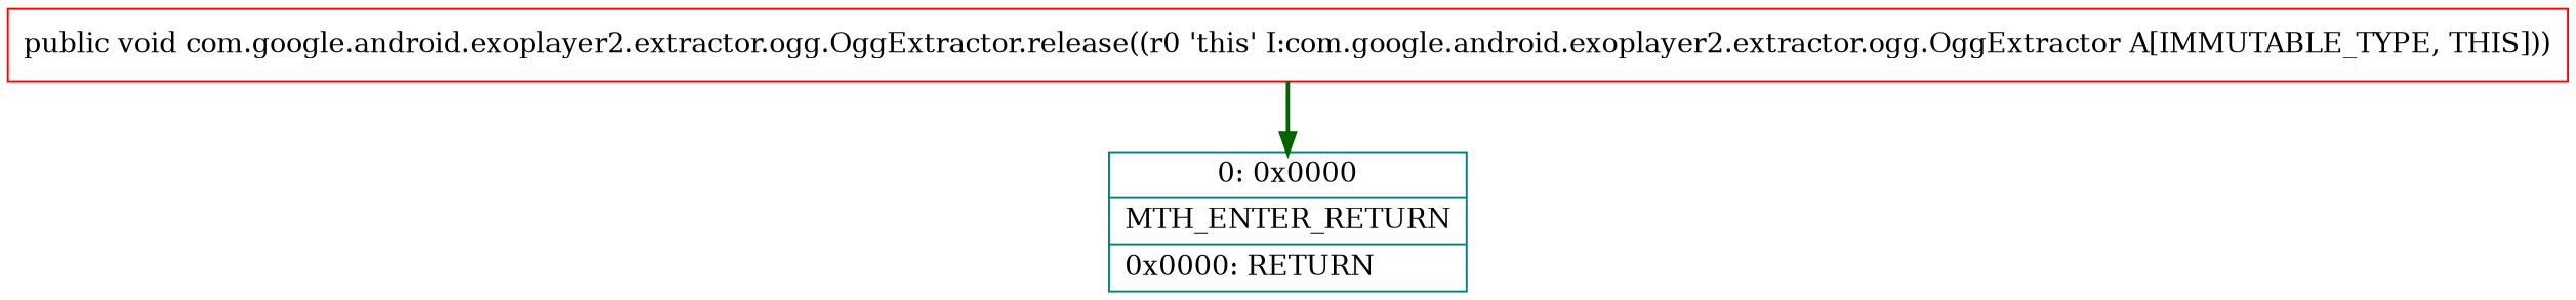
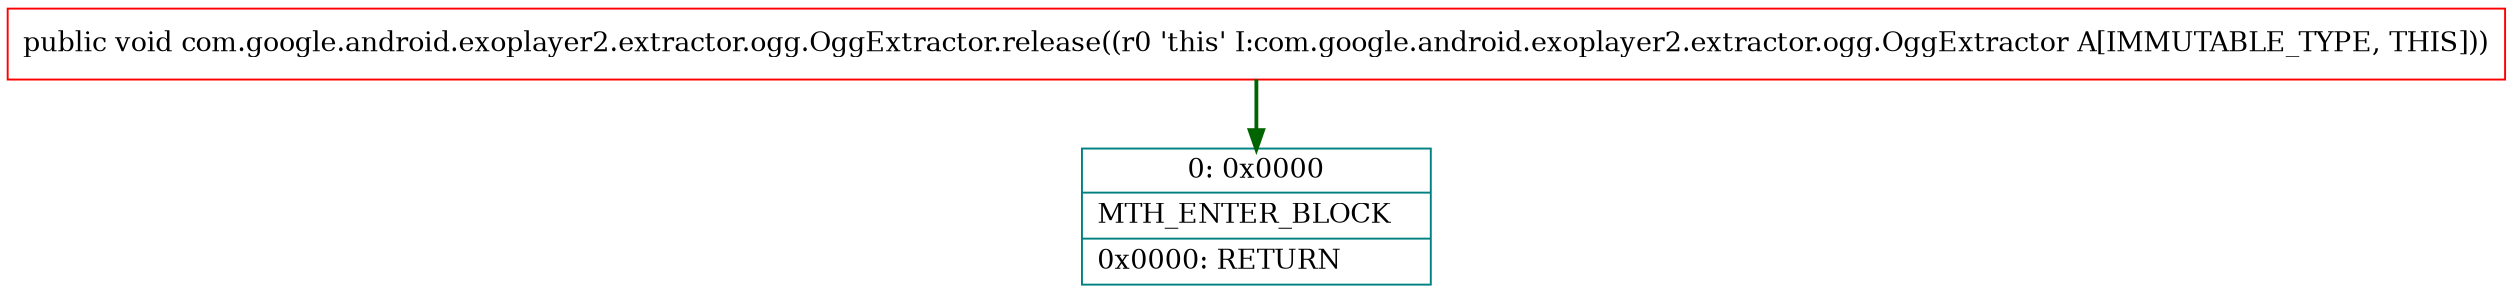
  digraph {
    node [shape=record]
-   n1 [label="{0\:\ 0x0000|MTH_ENTER_RETURN\l|0x0000: RETURN   \l}" color=teal]
+   n1 [label="{0\:\ 0x0000|MTH_ENTER_BLOCK\l|0x0000: RETURN   \l}" color=teal]
    n2 [label="{public void com.google.android.exoplayer2.extractor.ogg.OggExtractor.release((r0 'this' I:com.google.android.exoplayer2.extractor.ogg.OggExtractor A[IMMUTABLE_TYPE, THIS])) }" color=red]
    n2 -> n1 [color=darkgreen style=bold]
  }
